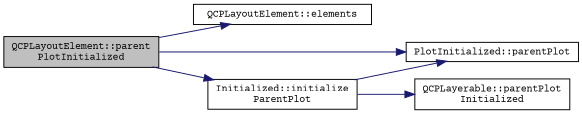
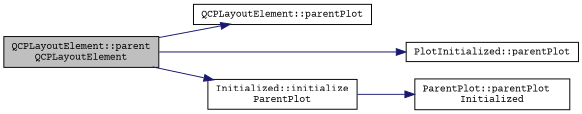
  digraph {
    fontname="Courier Prime"
    rankdir=LR
    node [color=black fillcolor=white fontname="Courier Prime" fontsize=10 shape=record style=filled]
    edge [color=midnightblue fontname="Courier Prime" fontsize=10 labelfontname=Helvetica labelfontsize=10 style=solid]
-   n1 [fillcolor=grey75 fontcolor=black height=0.2 label="QCPLayoutElement::parent\lPlotInitialized" width=0.4]
-   n2 [height=0.2 label="QCPLayoutElement::elements" width=0.4]
+   n1 [fillcolor=grey75 fontcolor=black height=0.2 label="QCPLayoutElement::parent\lQCPLayoutElement" width=0.4]
+   n2 [height=0.2 label="QCPLayoutElement::parentPlot" width=0.4]
    n3 [height=0.2 label="PlotInitialized::parentPlot" width=0.4]
    n4 [height=0.2 label="Initialized::initialize\lParentPlot" width=0.4]
-   n5 [height=0.2 label="QCPLayerable::parentPlot\lInitialized" width=0.4]
+   n5 [height=0.2 label="ParentPlot::parentPlot\lInitialized" width=0.4]
    n1 -> n2
    n1 -> n3
    n1 -> n4
-   n4 -> n3
    n4 -> n5
  }
